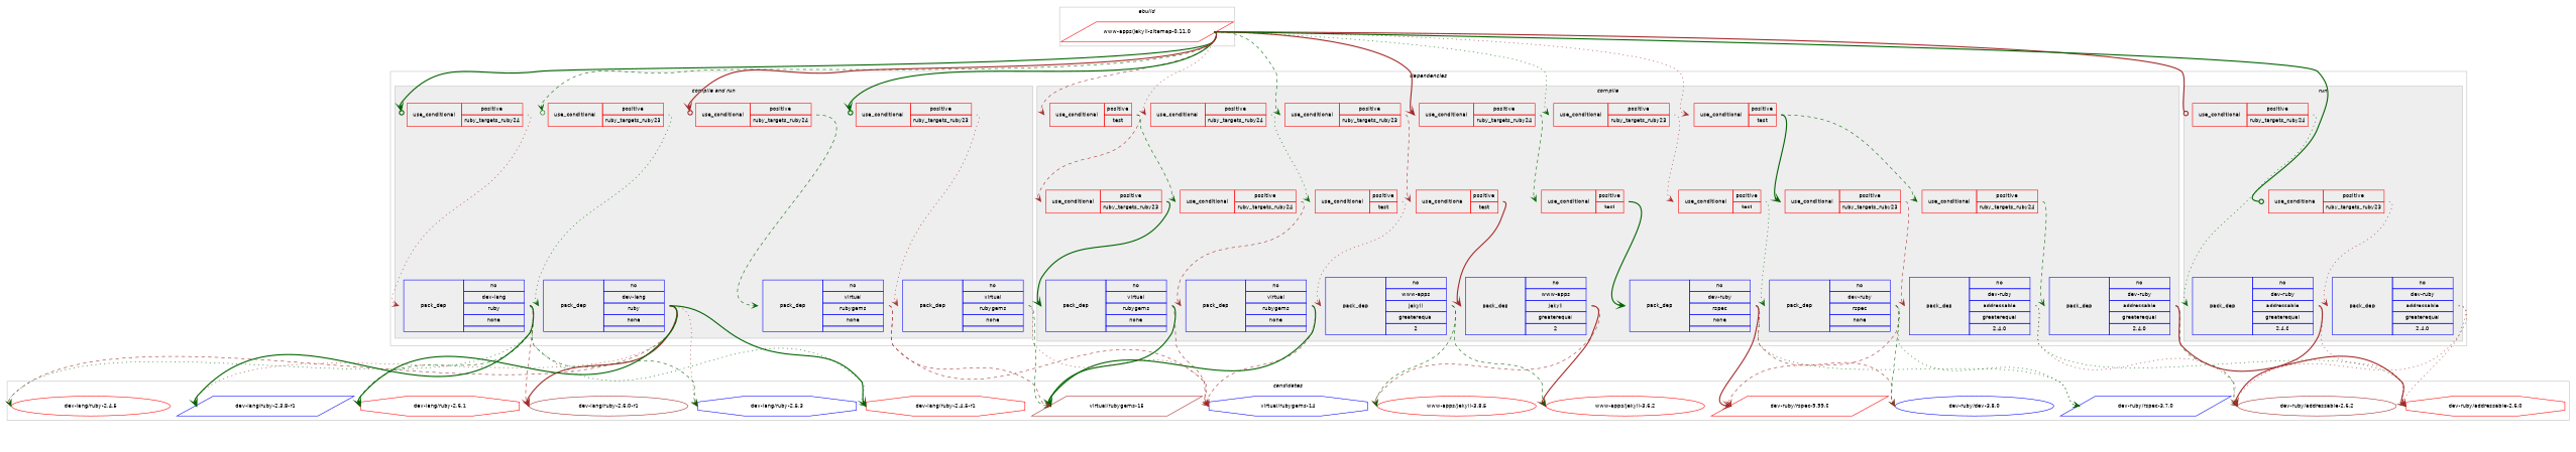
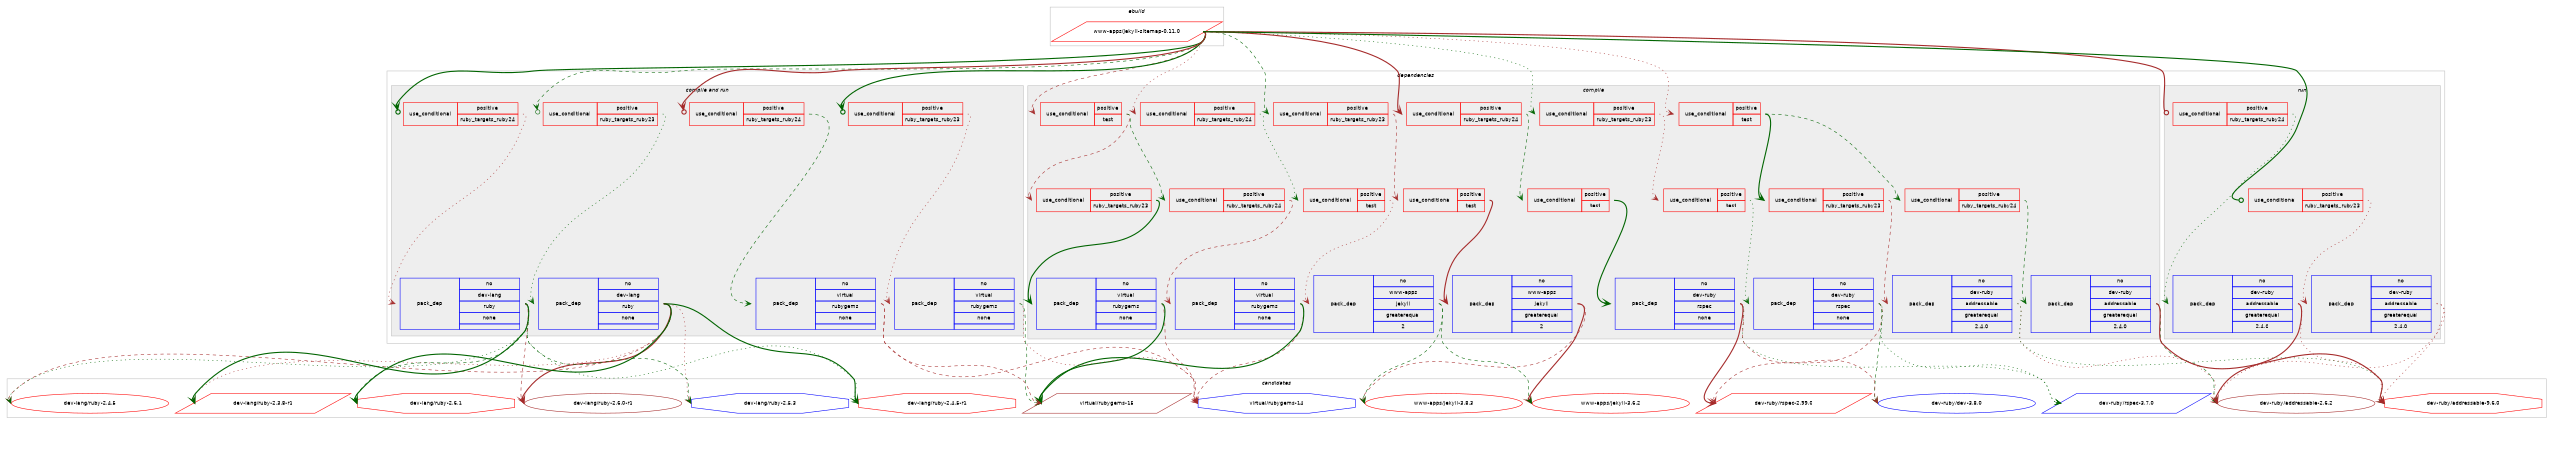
  digraph {
    compound=true
    concentrate=true
    fontname=Helvetica
    fontsize=10
    newrank=true
    rankdir=TB
    ranksep=1.5
    node [color=red fontname=Helvetica fontsize=10 shape=none]
    edge [arrowhead=vee color=brown headport=w style=dashed tailport=e weight=100]
    n1 [label="www-apps/jekyll-sitemap-0.11.0" shape=parallelogram width=4]
    n2 [color=blue label=<<TABLE BORDER="0" CELLBORDER="1" CELLSPACING="0" CELLPADDING="4" WIDTH="220"><TR><TD ROWSPAN="6" CELLPADDING="30">pack_dep</TD></TR><TR><TD WIDTH="110">no</TD></TR><TR><TD>dev-ruby</TD></TR><TR><TD>rspec</TD></TR><TR><TD>none</TD></TR><TR><TD></TD></TR></TABLE>>]
    n3 [label=<<TABLE BORDER="0" CELLBORDER="1" CELLSPACING="0" CELLPADDING="4"><TR><TD ROWSPAN="3" CELLPADDING="10">use_conditional</TD></TR><TR><TD>positive</TD></TR><TR><TD>test</TD></TR></TABLE>>]
    n4 [label=<<TABLE BORDER="0" CELLBORDER="1" CELLSPACING="0" CELLPADDING="4"><TR><TD ROWSPAN="3" CELLPADDING="10">use_conditional</TD></TR><TR><TD>positive</TD></TR><TR><TD>ruby_targets_ruby23</TD></TR></TABLE>>]
    n5 [color=blue label=<<TABLE BORDER="0" CELLBORDER="1" CELLSPACING="0" CELLPADDING="4" WIDTH="220"><TR><TD ROWSPAN="6" CELLPADDING="30">pack_dep</TD></TR><TR><TD WIDTH="110">no</TD></TR><TR><TD>www-apps</TD></TR><TR><TD>jekyll</TD></TR><TR><TD>greaterequal</TD></TR><TR><TD>2</TD></TR></TABLE>>]
    n6 [label=<<TABLE BORDER="0" CELLBORDER="1" CELLSPACING="0" CELLPADDING="4"><TR><TD ROWSPAN="3" CELLPADDING="10">use_conditional</TD></TR><TR><TD>positive</TD></TR><TR><TD>test</TD></TR></TABLE>>]
    n7 [label=<<TABLE BORDER="0" CELLBORDER="1" CELLSPACING="0" CELLPADDING="4"><TR><TD ROWSPAN="3" CELLPADDING="10">use_conditional</TD></TR><TR><TD>positive</TD></TR><TR><TD>ruby_targets_ruby23</TD></TR></TABLE>>]
    n8 [color=blue label=<<TABLE BORDER="0" CELLBORDER="1" CELLSPACING="0" CELLPADDING="4" WIDTH="220"><TR><TD ROWSPAN="6" CELLPADDING="30">pack_dep</TD></TR><TR><TD WIDTH="110">no</TD></TR><TR><TD>dev-ruby</TD></TR><TR><TD>rspec</TD></TR><TR><TD>none</TD></TR><TR><TD></TD></TR></TABLE>>]
    n9 [label=<<TABLE BORDER="0" CELLBORDER="1" CELLSPACING="0" CELLPADDING="4"><TR><TD ROWSPAN="3" CELLPADDING="10">use_conditional</TD></TR><TR><TD>positive</TD></TR><TR><TD>test</TD></TR></TABLE>>]
    n10 [label=<<TABLE BORDER="0" CELLBORDER="1" CELLSPACING="0" CELLPADDING="4"><TR><TD ROWSPAN="3" CELLPADDING="10">use_conditional</TD></TR><TR><TD>positive</TD></TR><TR><TD>ruby_targets_ruby24</TD></TR></TABLE>>]
    n11 [color=blue label=<<TABLE BORDER="0" CELLBORDER="1" CELLSPACING="0" CELLPADDING="4" WIDTH="220"><TR><TD ROWSPAN="6" CELLPADDING="30">pack_dep</TD></TR><TR><TD WIDTH="110">no</TD></TR><TR><TD>www-apps</TD></TR><TR><TD>jekyll</TD></TR><TR><TD>greaterequal</TD></TR><TR><TD>2</TD></TR></TABLE>>]
    n12 [label=<<TABLE BORDER="0" CELLBORDER="1" CELLSPACING="0" CELLPADDING="4"><TR><TD ROWSPAN="3" CELLPADDING="10">use_conditional</TD></TR><TR><TD>positive</TD></TR><TR><TD>test</TD></TR></TABLE>>]
    n13 [label=<<TABLE BORDER="0" CELLBORDER="1" CELLSPACING="0" CELLPADDING="4"><TR><TD ROWSPAN="3" CELLPADDING="10">use_conditional</TD></TR><TR><TD>positive</TD></TR><TR><TD>ruby_targets_ruby24</TD></TR></TABLE>>]
    n14 [color=blue label=<<TABLE BORDER="0" CELLBORDER="1" CELLSPACING="0" CELLPADDING="4" WIDTH="220"><TR><TD ROWSPAN="6" CELLPADDING="30">pack_dep</TD></TR><TR><TD WIDTH="110">no</TD></TR><TR><TD>dev-ruby</TD></TR><TR><TD>addressable</TD></TR><TR><TD>greaterequal</TD></TR><TR><TD>2.4.0</TD></TR></TABLE>>]
    n15 [label=<<TABLE BORDER="0" CELLBORDER="1" CELLSPACING="0" CELLPADDING="4"><TR><TD ROWSPAN="3" CELLPADDING="10">use_conditional</TD></TR><TR><TD>positive</TD></TR><TR><TD>ruby_targets_ruby23</TD></TR></TABLE>>]
    n16 [color=blue label=<<TABLE BORDER="0" CELLBORDER="1" CELLSPACING="0" CELLPADDING="4" WIDTH="220"><TR><TD ROWSPAN="6" CELLPADDING="30">pack_dep</TD></TR><TR><TD WIDTH="110">no</TD></TR><TR><TD>dev-ruby</TD></TR><TR><TD>addressable</TD></TR><TR><TD>greaterequal</TD></TR><TR><TD>2.4.0</TD></TR></TABLE>>]
    n17 [label=<<TABLE BORDER="0" CELLBORDER="1" CELLSPACING="0" CELLPADDING="4"><TR><TD ROWSPAN="3" CELLPADDING="10">use_conditional</TD></TR><TR><TD>positive</TD></TR><TR><TD>ruby_targets_ruby24</TD></TR></TABLE>>]
    n18 [label=<<TABLE BORDER="0" CELLBORDER="1" CELLSPACING="0" CELLPADDING="4"><TR><TD ROWSPAN="3" CELLPADDING="10">use_conditional</TD></TR><TR><TD>positive</TD></TR><TR><TD>test</TD></TR></TABLE>>]
    n19 [color=blue label=<<TABLE BORDER="0" CELLBORDER="1" CELLSPACING="0" CELLPADDING="4" WIDTH="220"><TR><TD ROWSPAN="6" CELLPADDING="30">pack_dep</TD></TR><TR><TD WIDTH="110">no</TD></TR><TR><TD>virtual</TD></TR><TR><TD>rubygems</TD></TR><TR><TD>none</TD></TR><TR><TD></TD></TR></TABLE>>]
    n20 [label=<<TABLE BORDER="0" CELLBORDER="1" CELLSPACING="0" CELLPADDING="4"><TR><TD ROWSPAN="3" CELLPADDING="10">use_conditional</TD></TR><TR><TD>positive</TD></TR><TR><TD>ruby_targets_ruby23</TD></TR></TABLE>>]
    n21 [color=blue label=<<TABLE BORDER="0" CELLBORDER="1" CELLSPACING="0" CELLPADDING="4" WIDTH="220"><TR><TD ROWSPAN="6" CELLPADDING="30">pack_dep</TD></TR><TR><TD WIDTH="110">no</TD></TR><TR><TD>virtual</TD></TR><TR><TD>rubygems</TD></TR><TR><TD>none</TD></TR><TR><TD></TD></TR></TABLE>>]
    n22 [label=<<TABLE BORDER="0" CELLBORDER="1" CELLSPACING="0" CELLPADDING="4"><TR><TD ROWSPAN="3" CELLPADDING="10">use_conditional</TD></TR><TR><TD>positive</TD></TR><TR><TD>ruby_targets_ruby24</TD></TR></TABLE>>]
    n23 [label=<<TABLE BORDER="0" CELLBORDER="1" CELLSPACING="0" CELLPADDING="4"><TR><TD ROWSPAN="3" CELLPADDING="10">use_conditional</TD></TR><TR><TD>positive</TD></TR><TR><TD>test</TD></TR></TABLE>>]
    n24 [color=blue label=<<TABLE BORDER="0" CELLBORDER="1" CELLSPACING="0" CELLPADDING="4" WIDTH="220"><TR><TD ROWSPAN="6" CELLPADDING="30">pack_dep</TD></TR><TR><TD WIDTH="110">no</TD></TR><TR><TD>dev-lang</TD></TR><TR><TD>ruby</TD></TR><TR><TD>none</TD></TR><TR><TD></TD></TR></TABLE>>]
    n25 [label=<<TABLE BORDER="0" CELLBORDER="1" CELLSPACING="0" CELLPADDING="4"><TR><TD ROWSPAN="3" CELLPADDING="10">use_conditional</TD></TR><TR><TD>positive</TD></TR><TR><TD>ruby_targets_ruby23</TD></TR></TABLE>>]
    n26 [color=blue label=<<TABLE BORDER="0" CELLBORDER="1" CELLSPACING="0" CELLPADDING="4" WIDTH="220"><TR><TD ROWSPAN="6" CELLPADDING="30">pack_dep</TD></TR><TR><TD WIDTH="110">no</TD></TR><TR><TD>virtual</TD></TR><TR><TD>rubygems</TD></TR><TR><TD>none</TD></TR><TR><TD></TD></TR></TABLE>>]
    n27 [label=<<TABLE BORDER="0" CELLBORDER="1" CELLSPACING="0" CELLPADDING="4"><TR><TD ROWSPAN="3" CELLPADDING="10">use_conditional</TD></TR><TR><TD>positive</TD></TR><TR><TD>ruby_targets_ruby23</TD></TR></TABLE>>]
    n28 [color=blue label=<<TABLE BORDER="0" CELLBORDER="1" CELLSPACING="0" CELLPADDING="4" WIDTH="220"><TR><TD ROWSPAN="6" CELLPADDING="30">pack_dep</TD></TR><TR><TD WIDTH="110">no</TD></TR><TR><TD>dev-lang</TD></TR><TR><TD>ruby</TD></TR><TR><TD>none</TD></TR><TR><TD></TD></TR></TABLE>>]
    n29 [label=<<TABLE BORDER="0" CELLBORDER="1" CELLSPACING="0" CELLPADDING="4"><TR><TD ROWSPAN="3" CELLPADDING="10">use_conditional</TD></TR><TR><TD>positive</TD></TR><TR><TD>ruby_targets_ruby24</TD></TR></TABLE>>]
    n30 [color=blue label=<<TABLE BORDER="0" CELLBORDER="1" CELLSPACING="0" CELLPADDING="4" WIDTH="220"><TR><TD ROWSPAN="6" CELLPADDING="30">pack_dep</TD></TR><TR><TD WIDTH="110">no</TD></TR><TR><TD>virtual</TD></TR><TR><TD>rubygems</TD></TR><TR><TD>none</TD></TR><TR><TD></TD></TR></TABLE>>]
    n31 [label=<<TABLE BORDER="0" CELLBORDER="1" CELLSPACING="0" CELLPADDING="4"><TR><TD ROWSPAN="3" CELLPADDING="10">use_conditional</TD></TR><TR><TD>positive</TD></TR><TR><TD>ruby_targets_ruby24</TD></TR></TABLE>>]
    n32 [color=blue label=<<TABLE BORDER="0" CELLBORDER="1" CELLSPACING="0" CELLPADDING="4" WIDTH="220"><TR><TD ROWSPAN="6" CELLPADDING="30">pack_dep</TD></TR><TR><TD WIDTH="110">no</TD></TR><TR><TD>dev-ruby</TD></TR><TR><TD>addressable</TD></TR><TR><TD>greaterequal</TD></TR><TR><TD>2.4.0</TD></TR></TABLE>>]
    n33 [label=<<TABLE BORDER="0" CELLBORDER="1" CELLSPACING="0" CELLPADDING="4"><TR><TD ROWSPAN="3" CELLPADDING="10">use_conditional</TD></TR><TR><TD>positive</TD></TR><TR><TD>ruby_targets_ruby24</TD></TR></TABLE>>]
    n34 [color=blue label=<<TABLE BORDER="0" CELLBORDER="1" CELLSPACING="0" CELLPADDING="4" WIDTH="220"><TR><TD ROWSPAN="6" CELLPADDING="30">pack_dep</TD></TR><TR><TD WIDTH="110">no</TD></TR><TR><TD>dev-ruby</TD></TR><TR><TD>addressable</TD></TR><TR><TD>greaterequal</TD></TR><TR><TD>2.4.0</TD></TR></TABLE>>]
    n35 [label=<<TABLE BORDER="0" CELLBORDER="1" CELLSPACING="0" CELLPADDING="4"><TR><TD ROWSPAN="3" CELLPADDING="10">use_conditional</TD></TR><TR><TD>positive</TD></TR><TR><TD>ruby_targets_ruby23</TD></TR></TABLE>>]
-   n36 [label="dev-ruby/rspec-9.99.0" shape=parallelogram width=4]
+   n36 [label="dev-ruby/rspec-2.99.0" shape=parallelogram width=4]
    n37 [color=blue label="dev-ruby/rspec-3.7.0" shape=parallelogram width=4]
    n38 [color=blue label="dev-ruby/dev-3.8.0" shape=ellipse width=4]
    n39 [label="www-apps/jekyll-3.6.2" shape=ellipse width=4]
-   n40 [label="www-apps/jekyll-3.8.5" shape=ellipse width=4]
+   n40 [label="www-apps/jekyll-3.8.3" shape=ellipse width=4]
    n41 [color=brown label="dev-ruby/addressable-2.6.2" shape=ellipse width=4]
-   n42 [label="dev-ruby/addressable-2.6.0" shape=octagon width=4]
+   n42 [label="dev-ruby/addressable-9.6.0" shape=octagon width=4]
    n43 [color=blue label="virtual/rubygems-14" shape=octagon width=4]
    n44 [color=brown label="virtual/rubygems-15" shape=parallelogram width=4]
-   n45 [color=blue label="dev-lang/ruby-2.3.8-r1" shape=parallelogram width=4]
+   n45 [label="dev-lang/ruby-2.3.8-r1" shape=parallelogram width=4]
    n46 [label="dev-lang/ruby-2.4.5" shape=ellipse width=4]
    n47 [label="dev-lang/ruby-2.4.5-r1" shape=octagon width=4]
    n48 [color=blue label="dev-lang/ruby-2.5.3" shape=octagon width=4]
    n49 [color=brown label="dev-lang/ruby-2.6.0-r1" shape=ellipse width=4]
    n50 [label="dev-lang/ruby-2.6.1" shape=octagon width=4]
    subgraph cluster_1 {
      color=gray
      label=<<i>ebuild</i>>
      rank=same
      n1
    }
    subgraph cluster_2 {
      color=gray
      label=<<i>dependencies</i>>
      subgraph cluster_3 {
        color=gray
        fillcolor="#eeeeee"
        label=<<i>compile</i>>
        style=filled
        subgraph sub_4 {
          color=gray
          fillcolor="#eeeeee"
          label=<<i>compile</i>>
          style=filled
          n4
          subgraph sub_5 {
            color=gray
            fillcolor="#eeeeee"
            label=<<i>compile</i>>
            style=filled
            n3
            subgraph sub_6 {
              color=gray
              fillcolor="#eeeeee"
              label=<<i>compile</i>>
              style=filled
              n2
            }
          }
        }
        subgraph sub_7 {
          color=gray
          fillcolor="#eeeeee"
          label=<<i>compile</i>>
          style=filled
          n7
          subgraph sub_8 {
            color=gray
            fillcolor="#eeeeee"
            label=<<i>compile</i>>
            style=filled
            n6
            subgraph sub_9 {
              color=gray
              fillcolor="#eeeeee"
              label=<<i>compile</i>>
              style=filled
              n5
            }
          }
        }
        subgraph sub_10 {
          color=gray
          fillcolor="#eeeeee"
          label=<<i>compile</i>>
          style=filled
          n10
          subgraph sub_11 {
            color=gray
            fillcolor="#eeeeee"
            label=<<i>compile</i>>
            style=filled
            n9
            subgraph sub_12 {
              color=gray
              fillcolor="#eeeeee"
              label=<<i>compile</i>>
              style=filled
              n8
            }
          }
        }
        subgraph sub_13 {
          color=gray
          fillcolor="#eeeeee"
          label=<<i>compile</i>>
          style=filled
          n13
          subgraph sub_14 {
            color=gray
            fillcolor="#eeeeee"
            label=<<i>compile</i>>
            style=filled
            n12
            subgraph sub_15 {
              color=gray
              fillcolor="#eeeeee"
              label=<<i>compile</i>>
              style=filled
              n11
            }
          }
        }
        subgraph sub_16 {
          color=gray
          fillcolor="#eeeeee"
          label=<<i>compile</i>>
          style=filled
          n18
          subgraph sub_17 {
            color=gray
            fillcolor="#eeeeee"
            label=<<i>compile</i>>
            style=filled
            n15
            subgraph sub_18 {
              color=gray
              fillcolor="#eeeeee"
              label=<<i>compile</i>>
              style=filled
              n14
            }
          }
          subgraph sub_19 {
            color=gray
            fillcolor="#eeeeee"
            label=<<i>compile</i>>
            style=filled
            n17
            subgraph sub_20 {
              color=gray
              fillcolor="#eeeeee"
              label=<<i>compile</i>>
              style=filled
              n16
            }
          }
        }
        subgraph sub_21 {
          color=gray
          fillcolor="#eeeeee"
          label=<<i>compile</i>>
          style=filled
          n23
          subgraph sub_22 {
            color=gray
            fillcolor="#eeeeee"
            label=<<i>compile</i>>
            style=filled
            n20
            subgraph sub_23 {
              color=gray
              fillcolor="#eeeeee"
              label=<<i>compile</i>>
              style=filled
              n19
            }
          }
          subgraph sub_24 {
            color=gray
            fillcolor="#eeeeee"
            label=<<i>compile</i>>
            style=filled
            n22
            subgraph sub_25 {
              color=gray
              fillcolor="#eeeeee"
              label=<<i>compile</i>>
              style=filled
              n21
            }
          }
        }
      }
      subgraph cluster_26 {
        color=gray
        fillcolor="#eeeeee"
        label=<<i>compile and run</i>>
        style=filled
        subgraph sub_27 {
          color=gray
          fillcolor="#eeeeee"
          label=<<i>compile and run</i>>
          style=filled
          n25
          subgraph sub_28 {
            color=gray
            fillcolor="#eeeeee"
            label=<<i>compile and run</i>>
            style=filled
            n24
          }
        }
        subgraph sub_29 {
          color=gray
          fillcolor="#eeeeee"
          label=<<i>compile and run</i>>
          style=filled
          n27
          subgraph sub_30 {
            color=gray
            fillcolor="#eeeeee"
            label=<<i>compile and run</i>>
            style=filled
            n26
          }
        }
        subgraph sub_31 {
          color=gray
          fillcolor="#eeeeee"
          label=<<i>compile and run</i>>
          style=filled
          n29
          subgraph sub_32 {
            color=gray
            fillcolor="#eeeeee"
            label=<<i>compile and run</i>>
            style=filled
            n28
          }
        }
        subgraph sub_33 {
          color=gray
          fillcolor="#eeeeee"
          label=<<i>compile and run</i>>
          style=filled
          n31
          subgraph sub_34 {
            color=gray
            fillcolor="#eeeeee"
            label=<<i>compile and run</i>>
            style=filled
            n30
          }
        }
      }
      subgraph cluster_35 {
        color=gray
        fillcolor="#eeeeee"
        label=<<i>run</i>>
        style=filled
        subgraph sub_36 {
          color=gray
          fillcolor="#eeeeee"
          label=<<i>run</i>>
          style=filled
          n33
          subgraph sub_37 {
            color=gray
            fillcolor="#eeeeee"
            label=<<i>run</i>>
            style=filled
            n32
          }
        }
        subgraph sub_38 {
          color=gray
          fillcolor="#eeeeee"
          label=<<i>run</i>>
          style=filled
          n35
          subgraph sub_39 {
            color=gray
            fillcolor="#eeeeee"
            label=<<i>run</i>>
            style=filled
            n34
          }
        }
      }
    }
    subgraph cluster_40 {
      color=gray
      label=<<i>candidates</i>>
      rank=same
      subgraph sub_41 {
        color=black
        label=<<i>candidates</i>>
        nodesep=1
        rank=same
        n36
        n37
        n38
      }
      subgraph sub_42 {
        color=black
        label=<<i>candidates</i>>
        nodesep=1
        rank=same
        n39
        n40
      }
      subgraph sub_43 {
        color=black
        label=<<i>candidates</i>>
        nodesep=1
        rank=same
        n36
        n37
        n38
      }
      subgraph sub_44 {
        color=black
        label=<<i>candidates</i>>
        nodesep=1
        rank=same
        n39
        n40
      }
      subgraph sub_45 {
        color=black
        label=<<i>candidates</i>>
        nodesep=1
        rank=same
        n41
        n42
      }
      subgraph sub_46 {
        color=black
        label=<<i>candidates</i>>
        nodesep=1
        rank=same
        n41
        n42
      }
      subgraph sub_47 {
        color=black
        label=<<i>candidates</i>>
        nodesep=1
        rank=same
        n43
        n44
      }
      subgraph sub_48 {
        color=black
        label=<<i>candidates</i>>
        nodesep=1
        rank=same
        n43
        n44
      }
      subgraph sub_49 {
        color=black
        label=<<i>candidates</i>>
        nodesep=1
        rank=same
        n45
        n46
        n47
        n48
        n49
        n50
      }
      subgraph sub_50 {
        color=black
        label=<<i>candidates</i>>
        nodesep=1
        rank=same
        n43
        n44
      }
      subgraph sub_51 {
        color=black
        label=<<i>candidates</i>>
        nodesep=1
        rank=same
        n45
        n46
        n47
        n48
        n49
        n50
      }
      subgraph sub_52 {
        color=black
        label=<<i>candidates</i>>
        nodesep=1
        rank=same
        n43
        n44
      }
      subgraph sub_53 {
        color=black
        label=<<i>candidates</i>>
        nodesep=1
        rank=same
        n41
        n42
      }
      subgraph sub_54 {
        color=black
        label=<<i>candidates</i>>
        nodesep=1
        rank=same
        n41
        n42
      }
    }
    n1 -> n4 [color=darkgreen style=dotted weight=20]
    n1 -> n7 [color=darkgreen weight=20]
    n1 -> n10 [style=bold weight=20]
    n1 -> n13 [style=dotted weight=20]
    n1 -> n18 [style=dotted weight=20]
    n1 -> n23 [weight=20]
    n1 -> n25 [arrowhead=odotvee color=darkgreen weight=20]
    n1 -> n27 [arrowhead=odotvee color=darkgreen style=bold weight=20]
    n1 -> n29 [arrowhead=odotvee color=darkgreen style=bold weight=20]
    n1 -> n31 [arrowhead=odotvee style=bold weight=20]
    n1 -> n33 [arrowhead=odot style=bold weight=20]
    n1 -> n35 [arrowhead=odot color=darkgreen style=bold weight=20]
    n2 -> n36
    n2 -> n37 [color=darkgreen style=dotted]
    n2 -> n38 [color=darkgreen]
    n3 -> n2 [color=darkgreen style=dotted weight=20]
    n4 -> n3 [style=dotted weight=20]
    n5 -> n39 [style=bold]
    n5 -> n40
    n6 -> n5 [style=bold weight=20]
    n7 -> n6 [weight=20]
    n8 -> n36 [style=bold]
    n8 -> n37 [color=darkgreen style=dotted]
    n8 -> n38
    n9 -> n8 [color=darkgreen style=bold weight=20]
    n10 -> n9 [color=darkgreen weight=20]
    n11 -> n39 [color=darkgreen]
    n11 -> n40 [color=darkgreen]
    n12 -> n11 [style=dotted weight=20]
    n13 -> n12 [color=darkgreen style=dotted weight=20]
    n14 -> n41 [style=dotted]
    n14 -> n42 [color=darkgreen style=dotted]
    n15 -> n14 [weight=20]
    n16 -> n41 [color=darkgreen]
    n16 -> n42 [style=bold]
    n17 -> n16 [color=darkgreen weight=20]
    n18 -> n15 [color=darkgreen style=bold weight=20]
    n18 -> n17 [color=darkgreen weight=20]
    n19 -> n43
    n19 -> n44 [color=darkgreen style=bold]
    n20 -> n19 [color=darkgreen style=bold weight=20]
    n21 -> n43
    n21 -> n44 [color=darkgreen style=bold]
    n22 -> n21 [weight=20]
    n23 -> n20 [weight=20]
    n23 -> n22 [color=darkgreen weight=20]
    n24 -> n45 [style=dotted]
    n24 -> n46
    n24 -> n47 [color=darkgreen style=bold]
    n24 -> n48 [style=dotted]
    n24 -> n49 [style=bold]
    n24 -> n50 [color=darkgreen style=bold]
    n25 -> n24 [color=darkgreen style=dotted weight=20]
    n26 -> n43 [style=dotted]
    n26 -> n44 [color=darkgreen]
    n27 -> n26 [style=dotted weight=20]
    n28 -> n45 [color=darkgreen style=bold]
    n28 -> n46 [color=darkgreen style=dotted]
    n28 -> n47 [color=darkgreen style=dotted]
    n28 -> n48 [color=darkgreen]
    n28 -> n49
    n28 -> n50 [color=darkgreen]
    n29 -> n28 [style=dotted weight=20]
    n30 -> n43
    n30 -> n44
    n31 -> n30 [color=darkgreen weight=20]
    n32 -> n41 [style=bold]
    n32 -> n42 [style=dotted]
    n33 -> n32 [color=darkgreen style=dotted weight=20]
    n34 -> n41 [style=dotted]
    n34 -> n42 [style=dotted]
    n35 -> n34 [style=dotted weight=20]
  }
